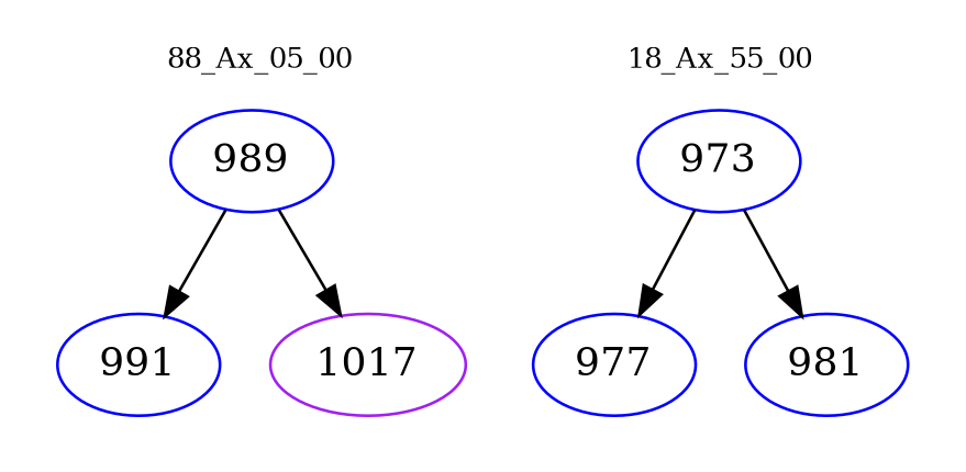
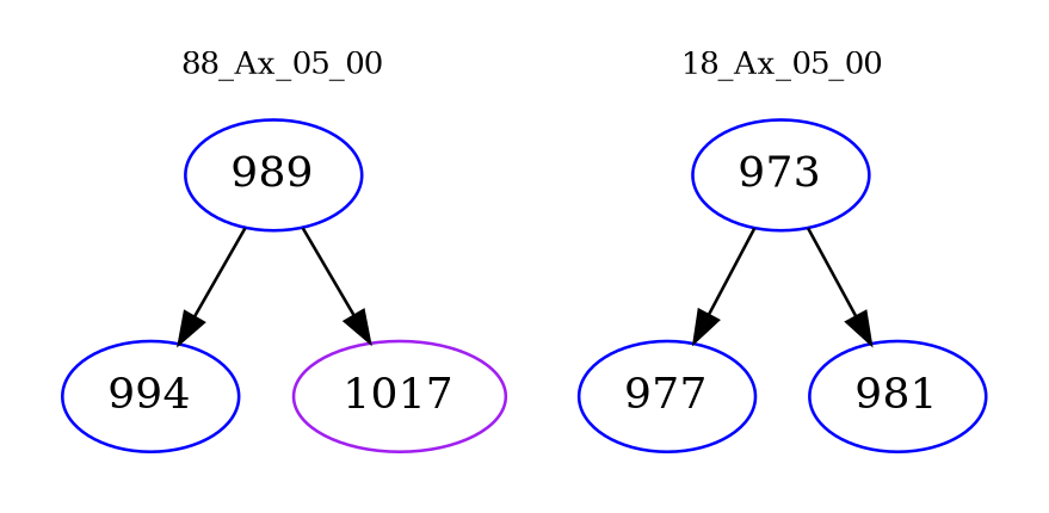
  digraph {
    node [color=blue]
    edge [color=black]
    n1 [label=989]
-   n2 [label=991]
+   n2 [label=994]
    n3 [color=purple label=1017]
    n4 [label=973]
    n5 [label=977]
    n6 [label=981]
    subgraph cluster_1 {
      color=white
      fontsize=10
      label="88_Ax_05_00"
      n1
      n2
      n3
    }
    subgraph cluster_2 {
      color=white
      fontsize=10
-     label="18_Ax_55_00"
+     label="18_Ax_05_00"
      n4
      n5
      n6
    }
    n1 -> n2
    n1 -> n3
    n4 -> n5
    n4 -> n6
  }
